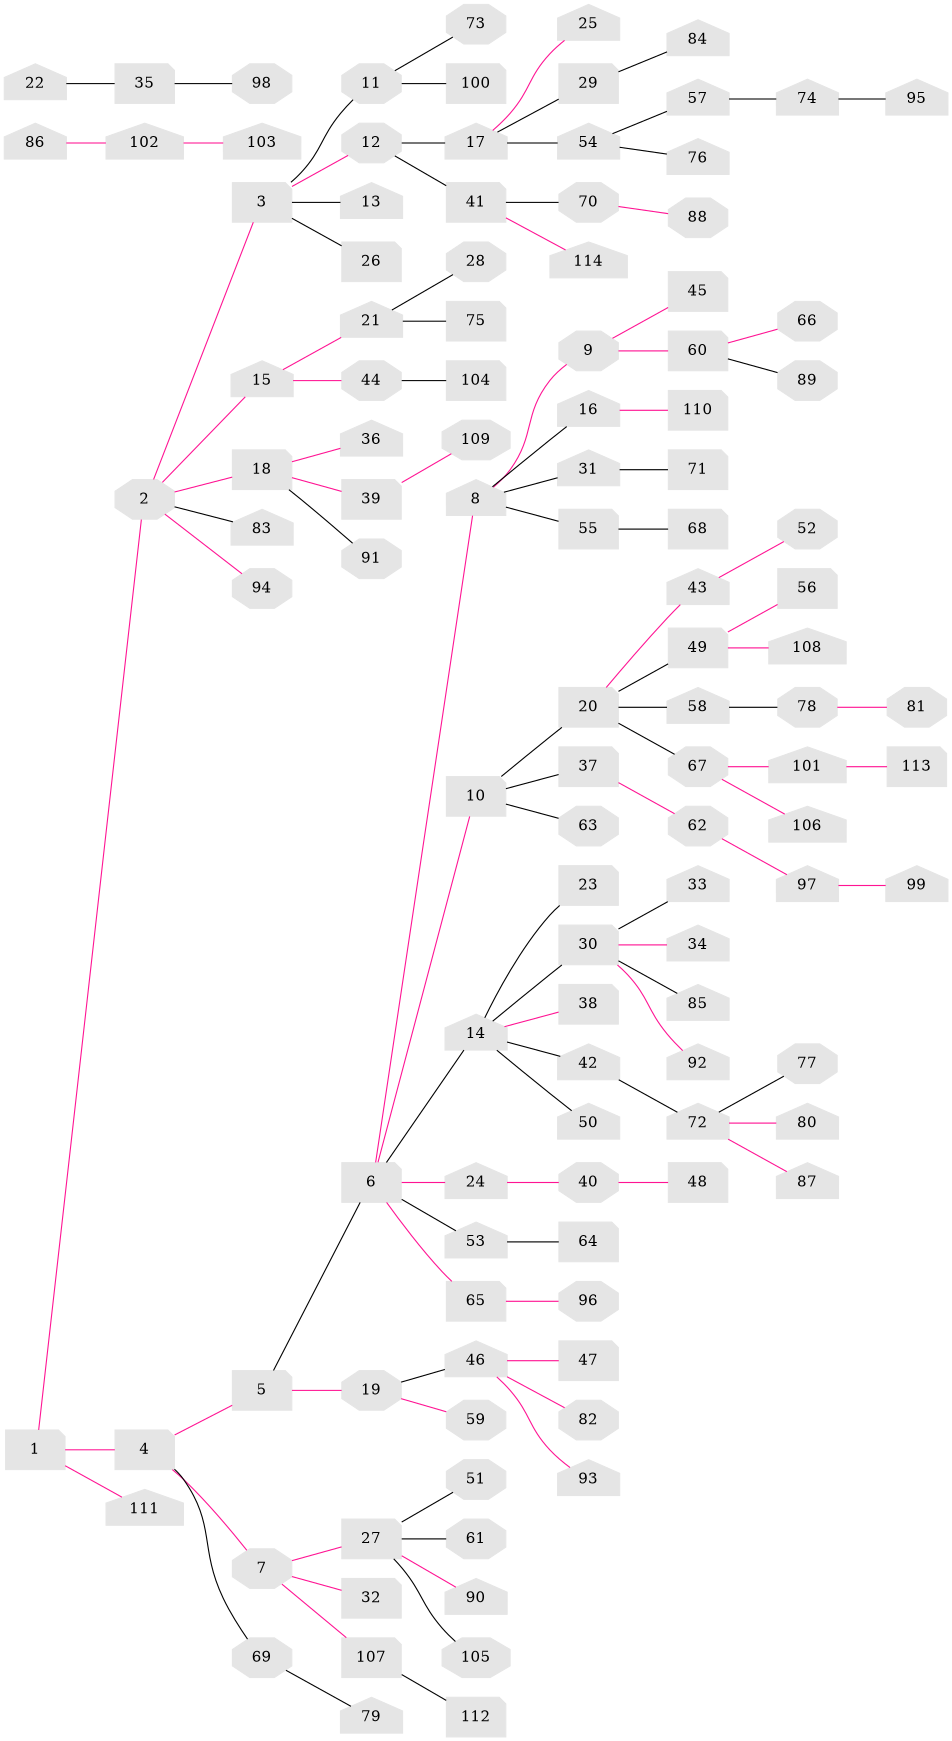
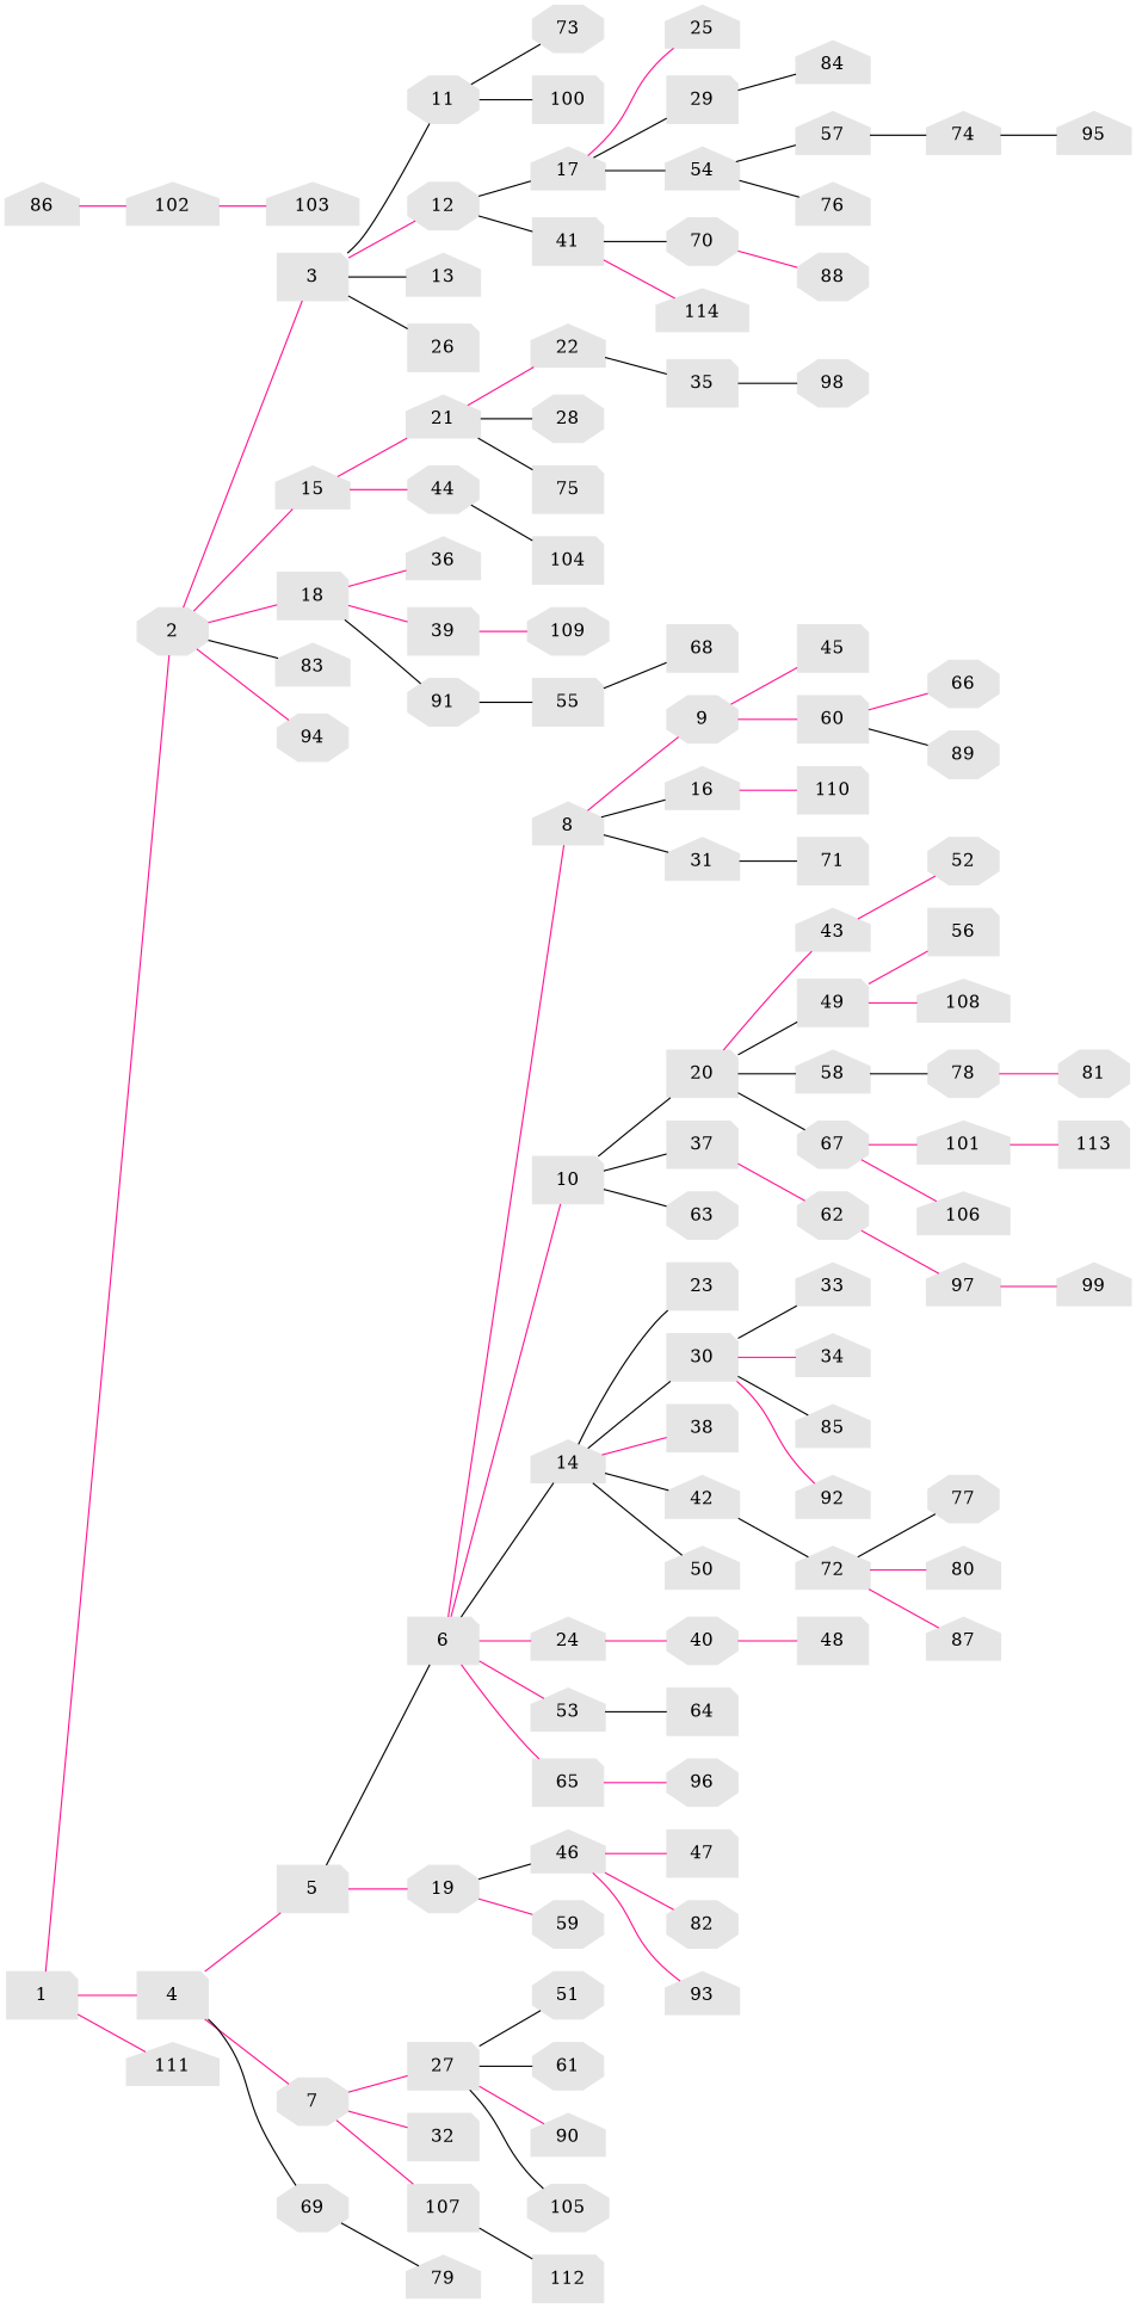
  graph {
    rankdir=LR
    node [color=gray90 shape=house style=filled]
    edge [color=deeppink]
    1 [shape=note]
    2 [shape=octagon]
    4 [shape=note]
    111
    3 [shape=note]
    15
    18 [shape=note]
    83
    94 [shape=octagon]
    5 [shape=note]
    7 [shape=octagon]
    69 [shape=octagon]
    11 [shape=octagon]
    12 [shape=octagon]
    13
    26 [shape=note]
    21
    44 [shape=octagon]
    36
    39 [shape=note]
    91 [shape=octagon]
    73 [shape=octagon]
    100 [shape=note]
    17
    41 [shape=note]
    6 [shape=note]
    19 [shape=octagon]
    27 [shape=note]
    32 [shape=note]
    107 [shape=note]
    79
    86
    102
    8
    10 [shape=note]
    14
    24
    53
    65 [shape=note]
    46
    59 [shape=octagon]
    9 [shape=octagon]
    16
    31
    55 [shape=note]
    20 [shape=note]
    37 [shape=note]
    63 [shape=octagon]
    23 [shape=note]
    30 [shape=note]
    38 [shape=note]
    42
    50
    40 [shape=octagon]
    64 [shape=note]
    96 [shape=octagon]
    51 [shape=octagon]
    61 [shape=octagon]
    90
    105 [shape=octagon]
    112 [shape=note]
    45 [shape=note]
    60 [shape=note]
    110 [shape=note]
    71 [shape=note]
    68 [shape=note]
    66 [shape=octagon]
    89 [shape=octagon]
    43
    49 [shape=note]
    58
    67 [shape=octagon]
    62 [shape=octagon]
    25
    29 [shape=note]
    54
    70 [shape=octagon]
    114
    33
    34
    85
    92
    72
    22
    28 [shape=octagon]
    75 [shape=note]
    104 [shape=note]
    84
    57
    76
    109 [shape=octagon]
    47 [shape=note]
    82 [shape=octagon]
    93
    52 [shape=octagon]
    56 [shape=note]
    108
    78 [shape=octagon]
    101
    106
    35 [shape=note]
    98 [shape=octagon]
    48 [shape=note]
    97
    88 [shape=octagon]
    77 [shape=octagon]
    80
    87
    74
    95
    81 [shape=octagon]
    99
    113 [shape=note]
    103
    1 -- 2
    1 -- 4
    1 -- 111
    2 -- 3
    2 -- 15
    2 -- 18
    2 -- 83 [color=black]
    2 -- 94
    4 -- 5
    4 -- 7
    4 -- 69 [color=black]
    3 -- 11 [color=black]
    3 -- 12
    3 -- 13 [color=black]
    3 -- 26 [color=black]
    15 -- 21
    15 -- 44
    18 -- 36
    18 -- 39
    18 -- 91 [color=black]
    5 -- 6 [color=black]
    5 -- 19
    7 -- 27
    7 -- 32
    7 -- 107
    69 -- 79 [color=black]
    11 -- 73 [color=black]
    11 -- 100 [color=black]
    12 -- 17 [color=black]
    12 -- 41 [color=black]
+   21 -- 22
    21 -- 28 [color=black]
    21 -- 75 [color=black]
    44 -- 104 [color=black]
    39 -- 109
    17 -- 25
    17 -- 29 [color=black]
    17 -- 54 [color=black]
    41 -- 70 [color=black]
    41 -- 114
    6 -- 8
    6 -- 10
    6 -- 14 [color=black]
    6 -- 24
-   6 -- 53 [color=black]
+   6 -- 53
    6 -- 65
    19 -- 46 [color=black]
    19 -- 59
    27 -- 51 [color=black]
    27 -- 61 [color=black]
    27 -- 90
    27 -- 105 [color=black]
    107 -- 112 [color=black]
    86 -- 102
    102 -- 103
    8 -- 9
    8 -- 16 [color=black]
    8 -- 31 [color=black]
-   8 -- 55 [color=black]
+   91 -- 55 [color=black]
    10 -- 20 [color=black]
    10 -- 37 [color=black]
    10 -- 63 [color=black]
    14 -- 23 [color=black]
    14 -- 30 [color=black]
    14 -- 38
    14 -- 42 [color=black]
    14 -- 50 [color=black]
    24 -- 40
    53 -- 64 [color=black]
    65 -- 96
    46 -- 47
    46 -- 82
    46 -- 93
    9 -- 45
    9 -- 60
    16 -- 110
    31 -- 71 [color=black]
    55 -- 68 [color=black]
    20 -- 43
    20 -- 49 [color=black]
    20 -- 58 [color=black]
    20 -- 67 [color=black]
    37 -- 62
    30 -- 33 [color=black]
    30 -- 34
    30 -- 85 [color=black]
    30 -- 92
    42 -- 72 [color=black]
    40 -- 48
    60 -- 66
    60 -- 89 [color=black]
    43 -- 52
    49 -- 56
    49 -- 108
    58 -- 78 [color=black]
    67 -- 101
    67 -- 106
    62 -- 97
    29 -- 84 [color=black]
    54 -- 57 [color=black]
    54 -- 76 [color=black]
    70 -- 88
    72 -- 77 [color=black]
    72 -- 80
    72 -- 87
    22 -- 35 [color=black]
    57 -- 74 [color=black]
    78 -- 81
    101 -- 113
    35 -- 98 [color=black]
    97 -- 99
    74 -- 95 [color=black]
  }
